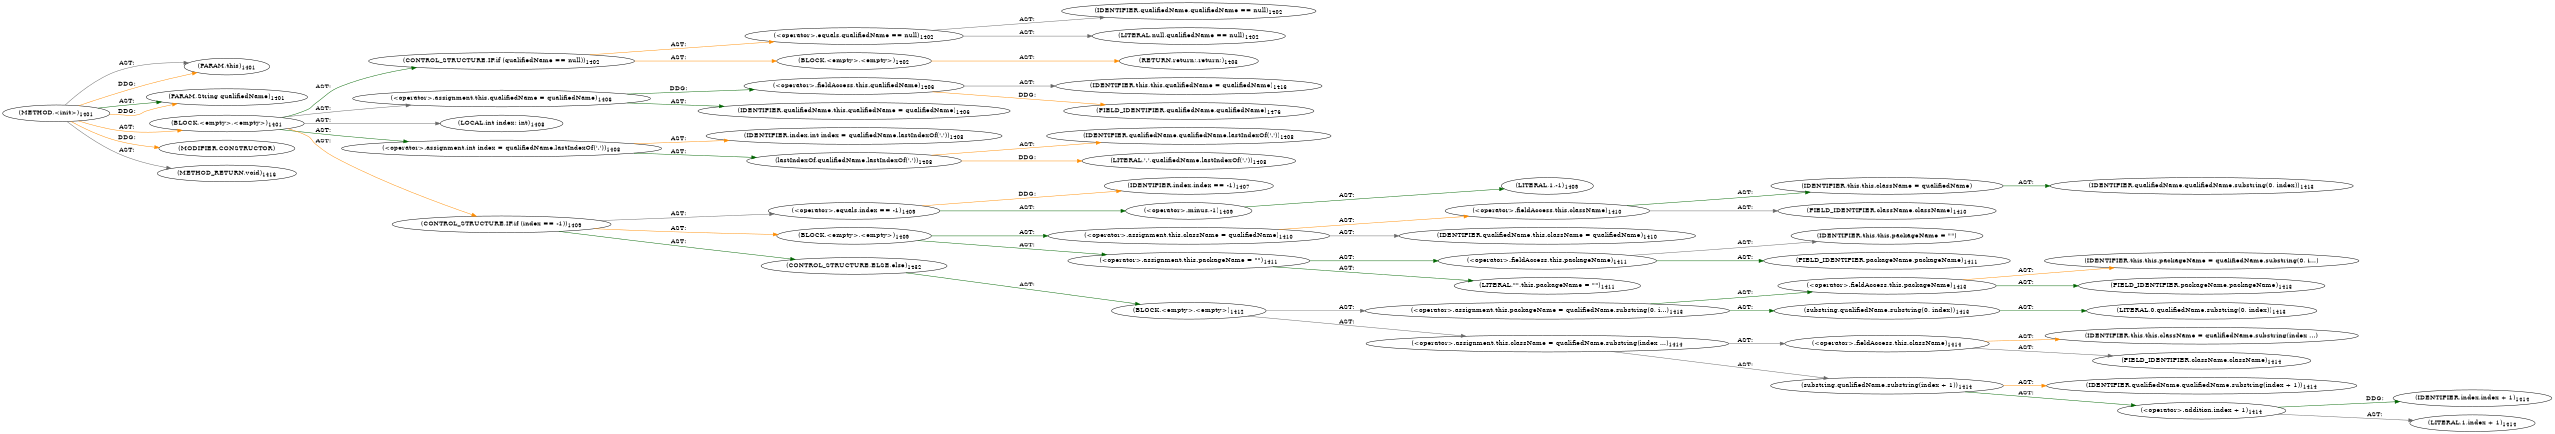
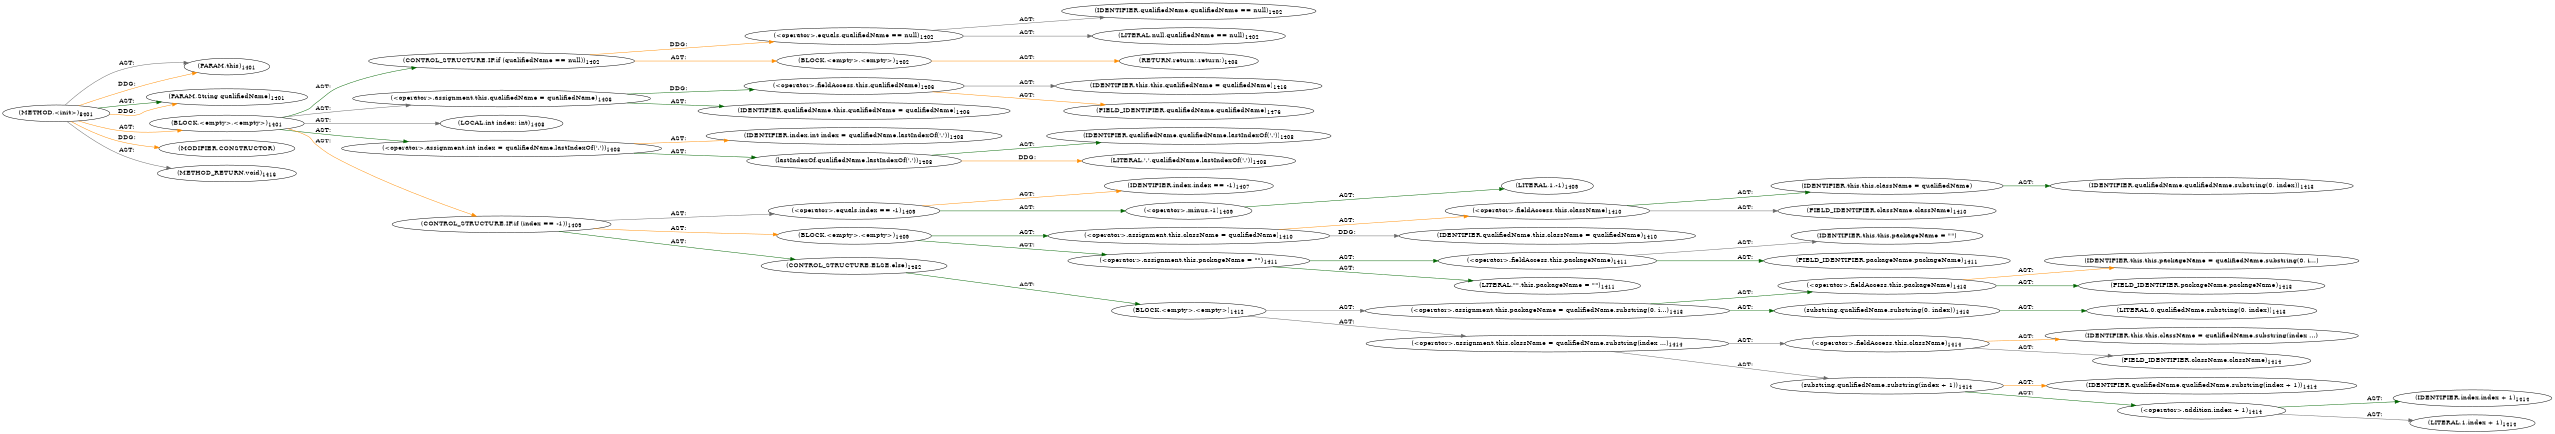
  digraph {
    rankdir=LR
    edge [color=darkgreen]
-   n1 [label=<(METHOD,&lt;init&gt;)<SUB>1401</SUB>>]
+   n1 [label=<(METHOD,&lt;init&gt;)<SUB>8401</SUB>>]
    n2 [label=<(PARAM,this)<SUB>1401</SUB>>]
    n3 [label=<(PARAM,String qualifiedName)<SUB>1401</SUB>>]
    n4 [label=<(BLOCK,&lt;empty&gt;,&lt;empty&gt;)<SUB>1401</SUB>>]
    n5 [label=<(MODIFIER,CONSTRUCTOR)>]
    n6 [label=<(METHOD_RETURN,void)<SUB>1416</SUB>>]
    n7 [label=<(CONTROL_STRUCTURE,IF,if (qualifiedName == null))<SUB>1402</SUB>>]
    n8 [label=<(&lt;operator&gt;.assignment,this.qualifiedName = qualifiedName)<SUB>1406</SUB>>]
    n9 [label=<(LOCAL,int index: int)<SUB>1408</SUB>>]
    n10 [label=<(&lt;operator&gt;.assignment,int index = qualifiedName.lastIndexOf('.'))<SUB>1408</SUB>>]
    n11 [label=<(CONTROL_STRUCTURE,IF,if (index == -1))<SUB>1409</SUB>>]
    n12 [label=<(&lt;operator&gt;.equals,qualifiedName == null)<SUB>1402</SUB>>]
    n13 [label=<(BLOCK,&lt;empty&gt;,&lt;empty&gt;)<SUB>1402</SUB>>]
    n14 [label=<(&lt;operator&gt;.fieldAccess,this.qualifiedName)<SUB>1406</SUB>>]
    n15 [label=<(IDENTIFIER,qualifiedName,this.qualifiedName = qualifiedName)<SUB>1406</SUB>>]
    n16 [label=<(IDENTIFIER,index,int index = qualifiedName.lastIndexOf('.'))<SUB>1408</SUB>>]
    n17 [label=<(lastIndexOf,qualifiedName.lastIndexOf('.'))<SUB>1408</SUB>>]
    n18 [label=<(&lt;operator&gt;.equals,index == -1)<SUB>1409</SUB>>]
    n19 [label=<(BLOCK,&lt;empty&gt;,&lt;empty&gt;)<SUB>1409</SUB>>]
    n20 [label=<(CONTROL_STRUCTURE,ELSE,else)<SUB>1432</SUB>>]
    n21 [label=<(IDENTIFIER,qualifiedName,qualifiedName == null)<SUB>1402</SUB>>]
    n22 [label=<(LITERAL,null,qualifiedName == null)<SUB>1402</SUB>>]
    n23 [label=<(RETURN,return;,return;)<SUB>1403</SUB>>]
    n24 [label=<(IDENTIFIER,this,this.qualifiedName = qualifiedName)<SUB>1416</SUB>>]
    n25 [label=<(FIELD_IDENTIFIER,qualifiedName,qualifiedName)<SUB>1476</SUB>>]
    n26 [label=<(IDENTIFIER,qualifiedName,qualifiedName.lastIndexOf('.'))<SUB>1408</SUB>>]
    n27 [label=<(LITERAL,'.',qualifiedName.lastIndexOf('.'))<SUB>1408</SUB>>]
    n28 [label=<(IDENTIFIER,index,index == -1)<SUB>1407</SUB>>]
    n29 [label=<(&lt;operator&gt;.minus,-1)<SUB>1409</SUB>>]
    n30 [label=<(&lt;operator&gt;.assignment,this.className = qualifiedName)<SUB>1410</SUB>>]
    n31 [label=<(&lt;operator&gt;.assignment,this.packageName = &quot;&quot;)<SUB>1411</SUB>>]
    n32 [label=<(BLOCK,&lt;empty&gt;,&lt;empty&gt;)<SUB>1412</SUB>>]
    n33 [label=<(LITERAL,1,-1)<SUB>1409</SUB>>]
    n34 [label=<(&lt;operator&gt;.fieldAccess,this.className)<SUB>1410</SUB>>]
    n35 [label=<(IDENTIFIER,qualifiedName,this.className = qualifiedName)<SUB>1410</SUB>>]
    n36 [label=<(&lt;operator&gt;.fieldAccess,this.packageName)<SUB>1411</SUB>>]
    n37 [label=<(LITERAL,&quot;&quot;,this.packageName = &quot;&quot;)<SUB>1411</SUB>>]
    n38 [label=<(IDENTIFIER,this,this.className = qualifiedName)>]
    n39 [label=<(FIELD_IDENTIFIER,className,className)<SUB>1410</SUB>>]
    n40 [label=<(IDENTIFIER,qualifiedName,qualifiedName.substring(0, index))<SUB>1413</SUB>>]
    n41 [label=<(IDENTIFIER,this,this.packageName = &quot;&quot;)>]
    n42 [label=<(FIELD_IDENTIFIER,packageName,packageName)<SUB>1411</SUB>>]
    n43 [label=<(&lt;operator&gt;.assignment,this.packageName = qualifiedName.substring(0, i...)<SUB>1413</SUB>>]
    n44 [label=<(&lt;operator&gt;.assignment,this.className = qualifiedName.substring(index ...)<SUB>1414</SUB>>]
    n45 [label=<(&lt;operator&gt;.fieldAccess,this.packageName)<SUB>1413</SUB>>]
    n46 [label=<(substring,qualifiedName.substring(0, index))<SUB>1413</SUB>>]
    n47 [label=<(&lt;operator&gt;.fieldAccess,this.className)<SUB>1414</SUB>>]
    n48 [label=<(substring,qualifiedName.substring(index + 1))<SUB>1414</SUB>>]
    n49 [label=<(IDENTIFIER,this,this.packageName = qualifiedName.substring(0, i...)>]
    n50 [label=<(FIELD_IDENTIFIER,packageName,packageName)<SUB>1413</SUB>>]
    n51 [label=<(LITERAL,0,qualifiedName.substring(0, index))<SUB>1413</SUB>>]
    n52 [label=<(IDENTIFIER,this,this.className = qualifiedName.substring(index ...)>]
    n53 [label=<(FIELD_IDENTIFIER,className,className)<SUB>1414</SUB>>]
    n54 [label=<(IDENTIFIER,qualifiedName,qualifiedName.substring(index + 1))<SUB>1414</SUB>>]
    n55 [label=<(&lt;operator&gt;.addition,index + 1)<SUB>1414</SUB>>]
    n56 [label=<(IDENTIFIER,index,index + 1)<SUB>1414</SUB>>]
    n57 [label=<(LITERAL,1,index + 1)<SUB>1414</SUB>>]
    n1 -> n2 [color=gray40 label="AST: "]
    n1 -> n2 [color=darkorange label="DDG: "]
    n1 -> n3 [label="AST: "]
    n1 -> n3 [color=darkorange label="DDG: "]
    n1 -> n4 [color=darkorange label="AST: "]
    n1 -> n5 [color=darkorange label="DDG: "]
    n1 -> n6 [color=gray40 label="AST: "]
    n4 -> n7 [label="AST: "]
    n4 -> n8 [color=gray40 label="AST: "]
    n4 -> n9 [color=gray40 label="AST: "]
    n4 -> n10 [label="AST: "]
    n4 -> n11 [color=darkorange label="AST: "]
-   n7 -> n12 [color=darkorange label="AST: "]
+   n7 -> n12 [color=darkorange label="DDG: "]
    n7 -> n13 [color=darkorange label="AST: "]
    n8 -> n14 [label="DDG: "]
    n8 -> n15 [label="AST: "]
    n10 -> n16 [color=darkorange label="AST: "]
    n10 -> n17 [label="AST: "]
    n11 -> n18 [color=gray40 label="AST: "]
    n11 -> n19 [color=darkorange label="AST: "]
    n11 -> n20 [label="AST: "]
    n12 -> n21 [color=gray40 label="AST: "]
    n12 -> n22 [color=gray40 label="AST: "]
    n13 -> n23 [color=darkorange label="AST: "]
    n14 -> n24 [color=gray40 label="AST: "]
-   n14 -> n25 [color=darkorange label="DDG: "]
-   n17 -> n26 [color=darkorange label="AST: "]
+   n14 -> n25 [color=darkorange label="AST: "]
+   n17 -> n26 [label="AST: "]
    n17 -> n27 [color=darkorange label="DDG: "]
-   n18 -> n28 [color=darkorange label="DDG: "]
+   n18 -> n28 [color=darkorange label="AST: "]
    n18 -> n29 [label="AST: "]
    n19 -> n30 [label="AST: "]
    n19 -> n31 [label="AST: "]
    n20 -> n32 [label="AST: "]
    n29 -> n33 [label="AST: "]
    n30 -> n34 [color=darkorange label="AST: "]
-   n30 -> n35 [color=gray40 label="AST: "]
+   n30 -> n35 [color=gray40 label="DDG: "]
    n31 -> n36 [label="AST: "]
    n31 -> n37 [label="AST: "]
    n32 -> n43 [color=gray40 label="AST: "]
    n32 -> n44 [color=gray40 label="AST: "]
    n34 -> n38 [label="AST: "]
    n34 -> n39 [color=gray40 label="AST: "]
    n36 -> n41 [color=gray40 label="AST: "]
    n36 -> n42 [label="AST: "]
    n38 -> n40 [label="AST: "]
    n43 -> n45 [label="AST: "]
    n43 -> n46 [label="AST: "]
    n44 -> n47 [color=gray40 label="AST: "]
    n44 -> n48 [color=gray40 label="AST: "]
    n45 -> n49 [color=darkorange label="AST: "]
    n45 -> n50 [label="AST: "]
    n46 -> n51 [label="AST: "]
    n47 -> n52 [color=darkorange label="AST: "]
    n47 -> n53 [color=gray40 label="AST: "]
    n48 -> n54 [color=darkorange label="AST: "]
    n48 -> n55 [label="AST: "]
-   n55 -> n56 [label="DDG: "]
+   n55 -> n56 [label="AST: "]
    n55 -> n57 [color=gray40 label="AST: "]
  }
